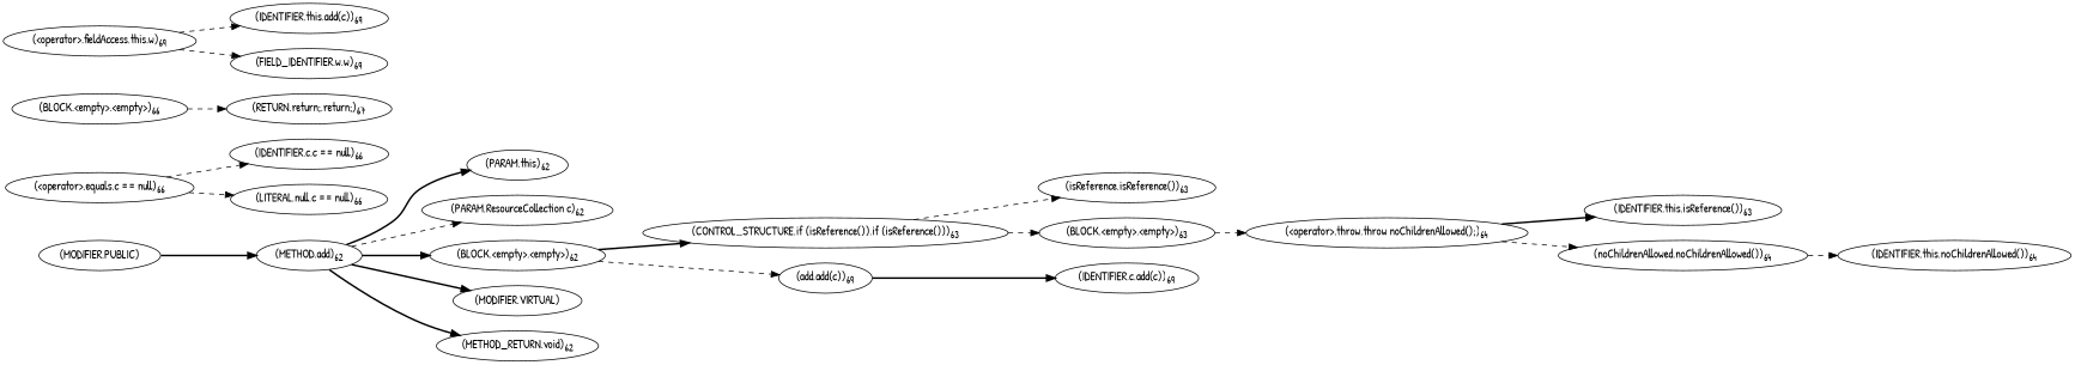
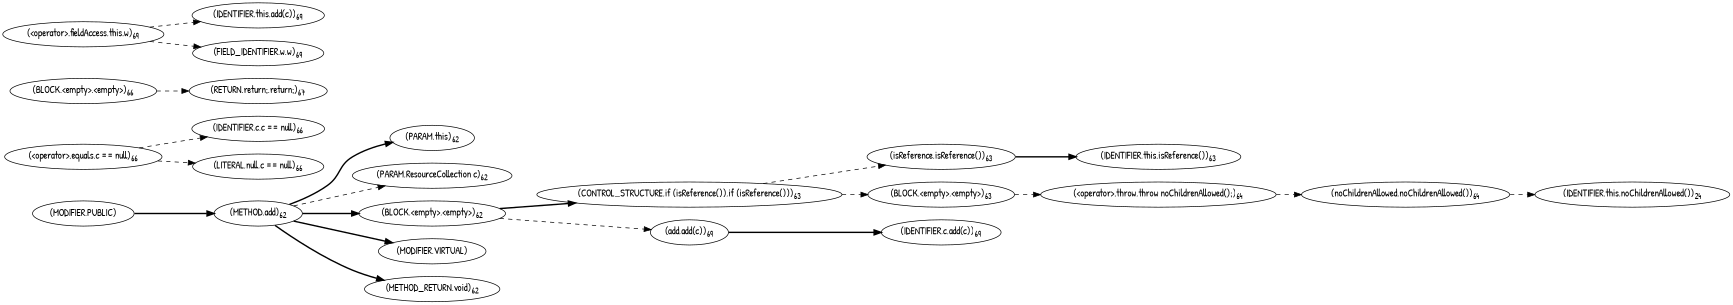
  digraph {
    fontname="Patrick Hand"
    rankdir=LR
    node [fontname="Patrick Hand"]
    edge [fontname="Patrick Hand" style=dashed]
    n1 [label=<(METHOD,add)<SUB>62</SUB>>]
    n2 [label=<(PARAM,this)<SUB>62</SUB>>]
    n3 [label=<(PARAM,ResourceCollection c)<SUB>62</SUB>>]
    n4 [label=<(BLOCK,&lt;empty&gt;,&lt;empty&gt;)<SUB>62</SUB>>]
    n5 [label=<(MODIFIER,VIRTUAL)>]
    n6 [label=<(METHOD_RETURN,void)<SUB>62</SUB>>]
    n7 [label=<(CONTROL_STRUCTURE,if (isReference()),if (isReference()))<SUB>63</SUB>>]
    n8 [label=<(add,add(c))<SUB>69</SUB>>]
    n9 [label=<(MODIFIER,PUBLIC)>]
    n10 [label=<(isReference,isReference())<SUB>63</SUB>>]
    n11 [label=<(BLOCK,&lt;empty&gt;,&lt;empty&gt;)<SUB>63</SUB>>]
    n12 [label=<(IDENTIFIER,c,add(c))<SUB>69</SUB>>]
    n13 [label=<(IDENTIFIER,this,isReference())<SUB>63</SUB>>]
    n14 [label=<(&lt;operator&gt;.throw,throw noChildrenAllowed();)<SUB>64</SUB>>]
    n15 [label=<(noChildrenAllowed,noChildrenAllowed())<SUB>64</SUB>>]
-   n16 [label=<(IDENTIFIER,this,noChildrenAllowed())<SUB>64</SUB>>]
+   n16 [label=<(IDENTIFIER,this,noChildrenAllowed())<SUB>24</SUB>>]
    n17 [label=<(&lt;operator&gt;.equals,c == null)<SUB>66</SUB>>]
    n18 [label=<(IDENTIFIER,c,c == null)<SUB>66</SUB>>]
    n19 [label=<(LITERAL,null,c == null)<SUB>66</SUB>>]
    n20 [label=<(BLOCK,&lt;empty&gt;,&lt;empty&gt;)<SUB>66</SUB>>]
    n21 [label=<(RETURN,return;,return;)<SUB>67</SUB>>]
    n22 [label=<(&lt;operator&gt;.fieldAccess,this.w)<SUB>69</SUB>>]
    n23 [label=<(IDENTIFIER,this,add(c))<SUB>69</SUB>>]
    n24 [label=<(FIELD_IDENTIFIER,w,w)<SUB>69</SUB>>]
    n1 -> n2 [style=bold]
    n1 -> n3
    n1 -> n4 [style=bold]
    n1 -> n5 [style=bold]
    n1 -> n6 [style=bold]
    n4 -> n7 [style=bold]
    n4 -> n8
    n7 -> n10
    n7 -> n11
    n8 -> n12 [style=bold]
    n9 -> n1 [style=bold]
-   n14 -> n13 [style=bold]
+   n10 -> n13 [style=bold]
    n11 -> n14
    n14 -> n15
    n15 -> n16
    n17 -> n18
    n17 -> n19
    n20 -> n21
    n22 -> n23
    n22 -> n24
  }
